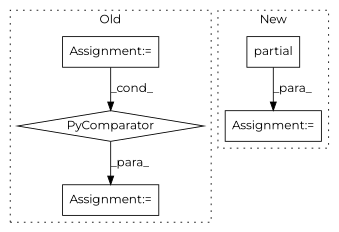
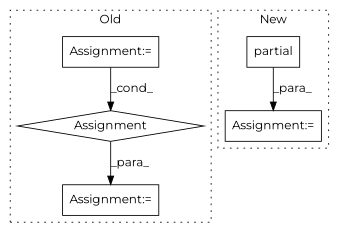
  digraph {
    fontname=Montserrat
    node [a=7 fontname=Montserrat l=27 s=3618 shape=box]
    edge [fontname=Montserrat]
-   n1 [a=113 label=PyComparator shape=diamond]
+   n1 [a=113 label=Assignment shape=diamond]
    n2 [label="Assignment:="]
    n3 [l="53,2" label="Assignment:=" s="3697,3806"]
    n4 [a=32 l="8,1" label=partial s="3456,3494"]
    n5 [l=1 label="Assignment:=" s=3445]
    subgraph cluster_1 {
      label=Old
      style=dotted
      n1
      n2
      n3
    }
    subgraph cluster_2 {
      label=New
      style=dotted
      n4
      n5
    }
    n1 -> n3 [label=_para_]
    n2 -> n1 [label=_cond_]
    n4 -> n5 [label=_para_]
  }
